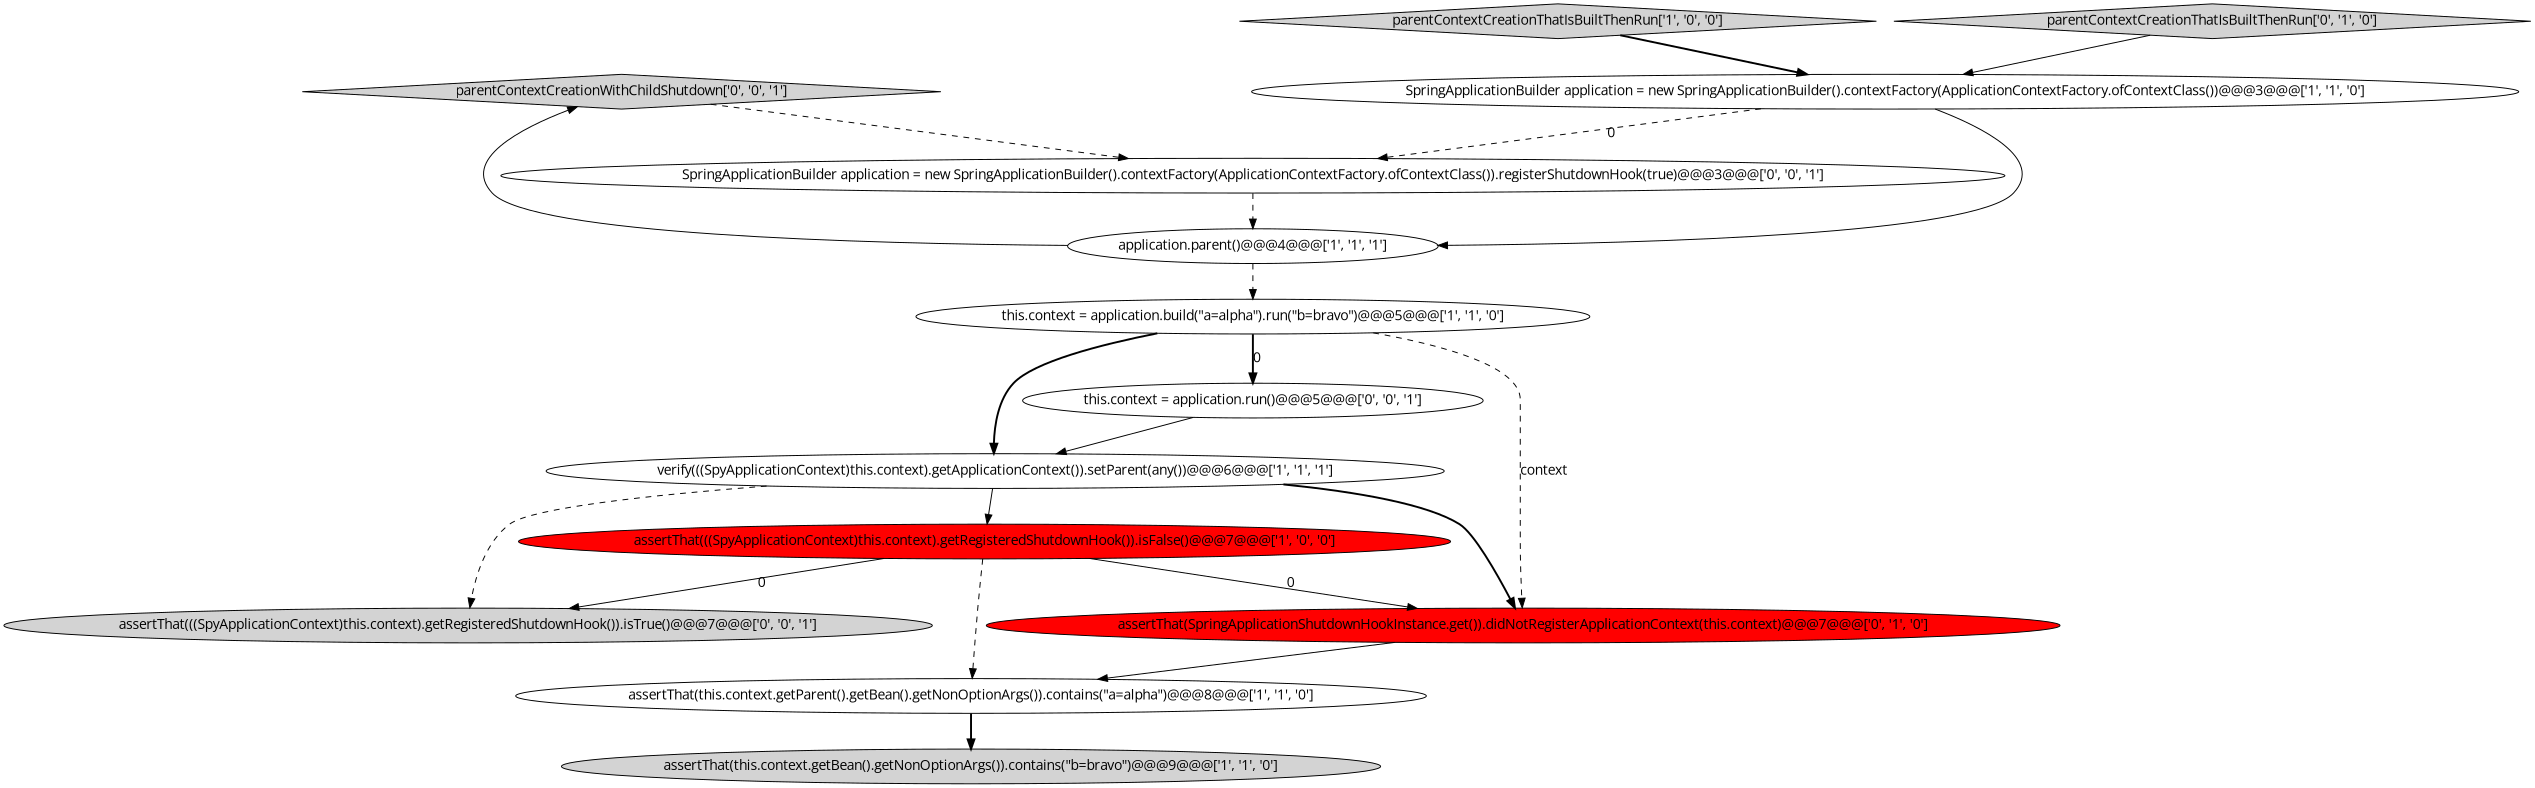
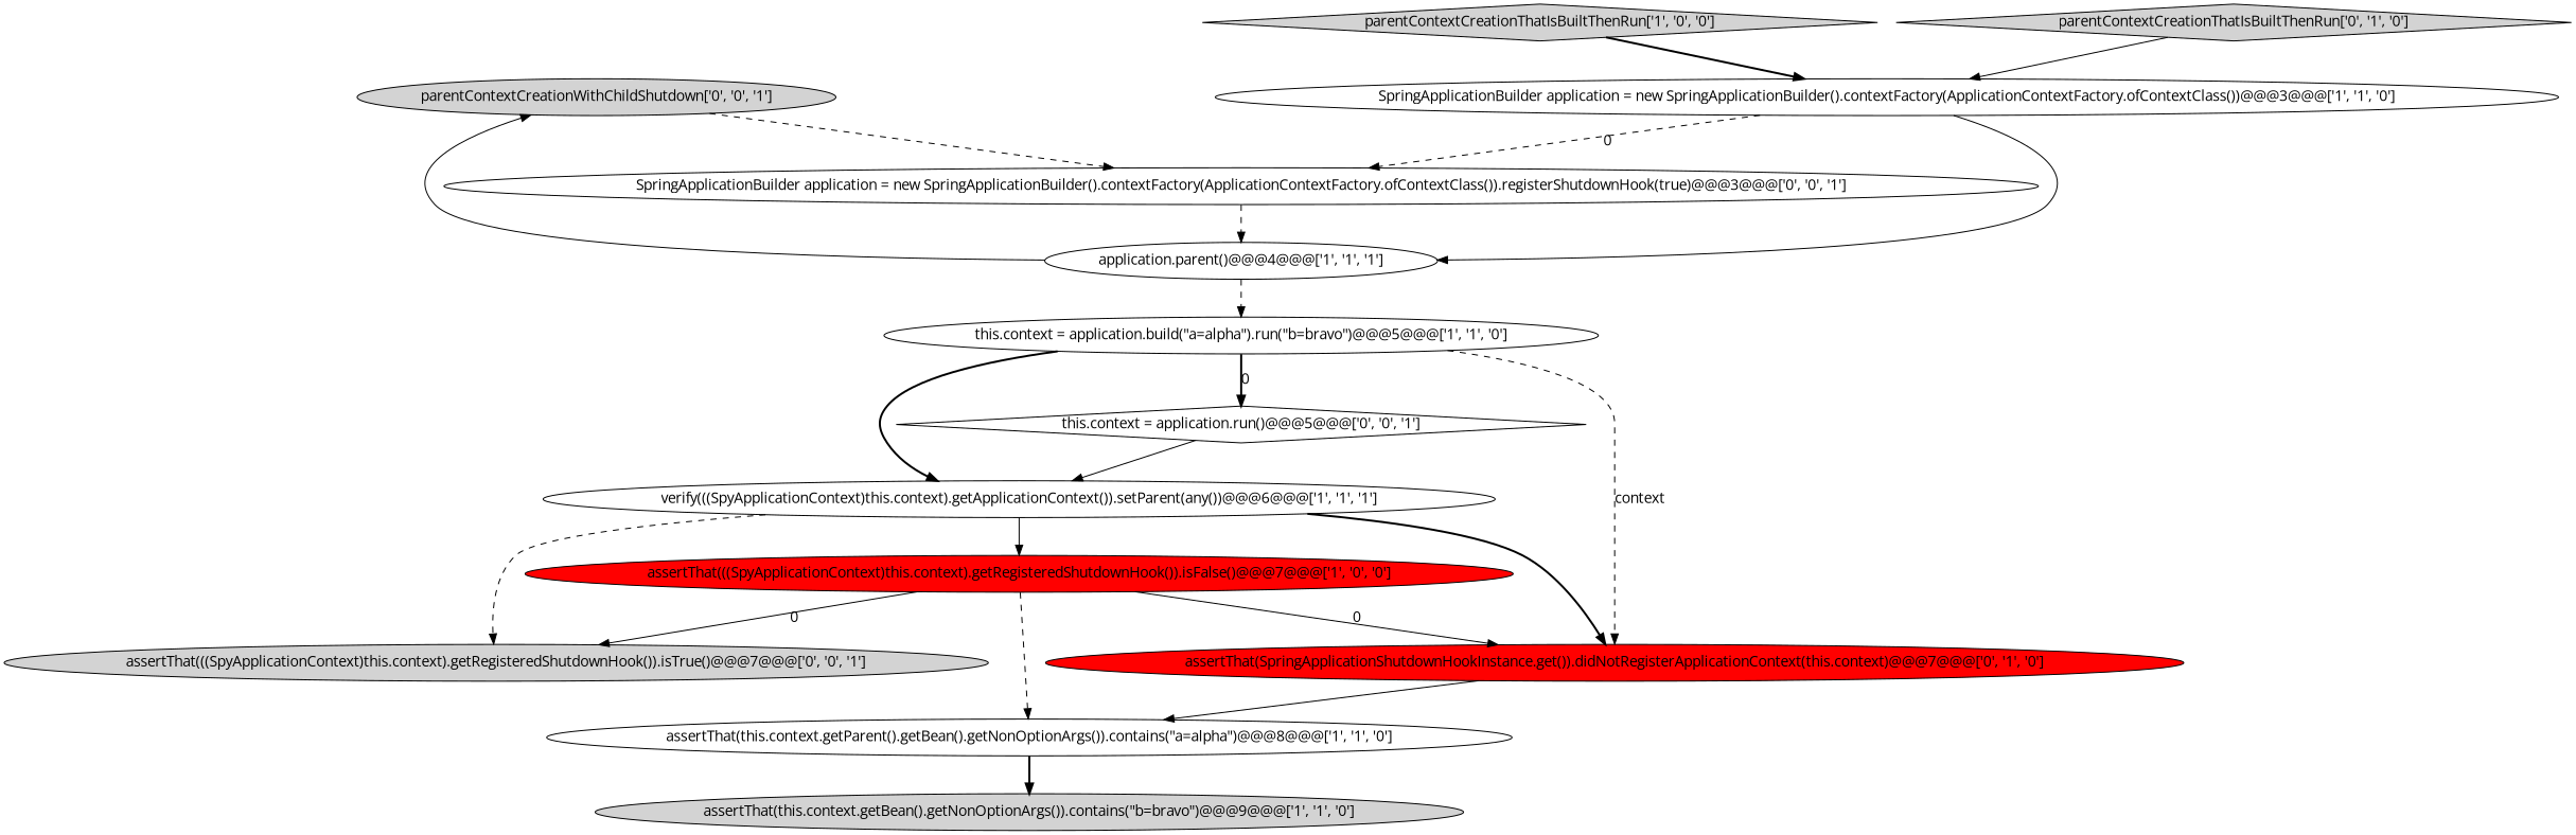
  digraph {
    fontname="Open Sans"
    node [fillcolor=white fontname="Open Sans" shape=ellipse style=filled]
    edge [fontname="Open Sans" style=solid]
-   n1 [fillcolor=lightgray label="parentContextCreationWithChildShutdown['0', '0', '1']" shape=diamond]
+   n1 [fillcolor=lightgray label="parentContextCreationWithChildShutdown['0', '0', '1']"]
    n2 [label="SpringApplicationBuilder application = new SpringApplicationBuilder().contextFactory(ApplicationContextFactory.ofContextClass()).registerShutdownHook(true)@@@3@@@['0', '0', '1']"]
    n3 [label="application.parent()@@@4@@@['1', '1', '1']"]
-   n4 [label="this.context = application.run()@@@5@@@['0', '0', '1']"]
+   n4 [label="this.context = application.run()@@@5@@@['0', '0', '1']" shape=diamond]
    n5 [label="verify(((SpyApplicationContext)this.context).getApplicationContext()).setParent(any())@@@6@@@['1', '1', '1']"]
    n6 [fillcolor=lightgray label="assertThat(((SpyApplicationContext)this.context).getRegisteredShutdownHook()).isTrue()@@@7@@@['0', '0', '1']"]
    n7 [fillcolor=red label="assertThat(SpringApplicationShutdownHookInstance.get()).didNotRegisterApplicationContext(this.context)@@@7@@@['0', '1', '0']"]
    n8 [fillcolor=red label="assertThat(((SpyApplicationContext)this.context).getRegisteredShutdownHook()).isFalse()@@@7@@@['1', '0', '0']"]
    n9 [label="this.context = application.build(\"a=alpha\").run(\"b=bravo\")@@@5@@@['1', '1', '0']"]
    n10 [fillcolor=lightgray label="assertThat(this.context.getBean().getNonOptionArgs()).contains(\"b=bravo\")@@@9@@@['1', '1', '0']"]
    n11 [label="assertThat(this.context.getParent().getBean().getNonOptionArgs()).contains(\"a=alpha\")@@@8@@@['1', '1', '0']"]
    n12 [fillcolor=lightgray label="parentContextCreationThatIsBuiltThenRun['1', '0', '0']" shape=diamond]
    n13 [label="SpringApplicationBuilder application = new SpringApplicationBuilder().contextFactory(ApplicationContextFactory.ofContextClass())@@@3@@@['1', '1', '0']"]
    n14 [fillcolor=lightgray label="parentContextCreationThatIsBuiltThenRun['0', '1', '0']" shape=diamond]
    n1 -> n2 [style=dashed]
    n2 -> n3 [style=dashed]
    n3 -> n1
    n3 -> n9 [style=dashed]
    n4 -> n5
    n5 -> n6 [style=dashed]
    n5 -> n7 [style=bold]
    n5 -> n8
    n7 -> n11
    n8 -> n6 [label=0]
    n8 -> n7 [label=0]
    n8 -> n11 [style=dashed]
    n9 -> n4 [label=0 style=bold]
    n9 -> n5 [style=bold]
    n9 -> n7 [label=context style=dashed]
    n11 -> n10 [style=bold]
    n12 -> n13 [style=bold]
    n13 -> n2 [label=0 style=dashed]
    n13 -> n3
    n14 -> n13
  }
